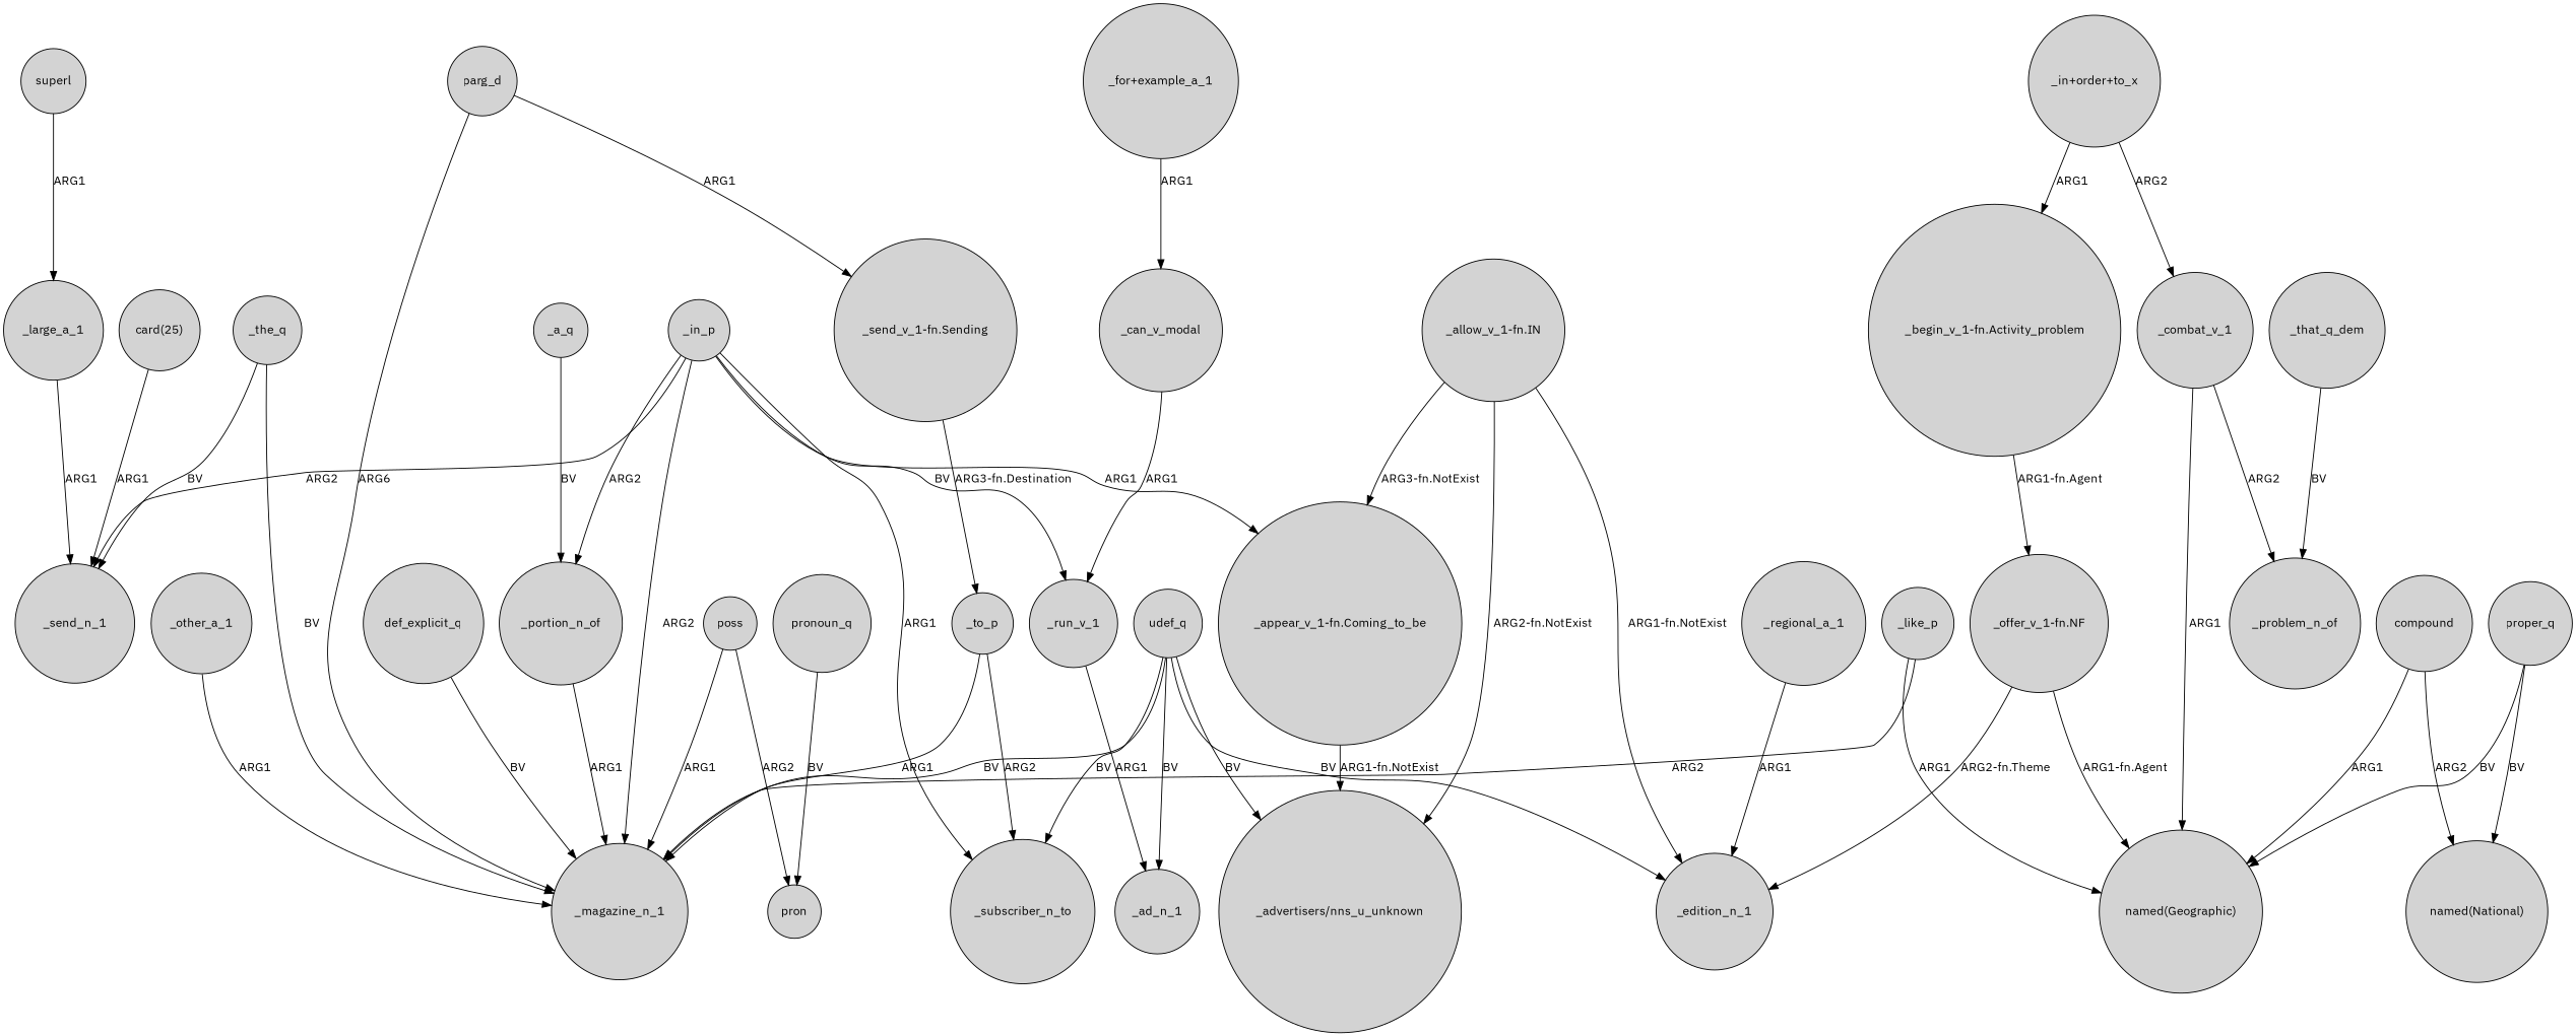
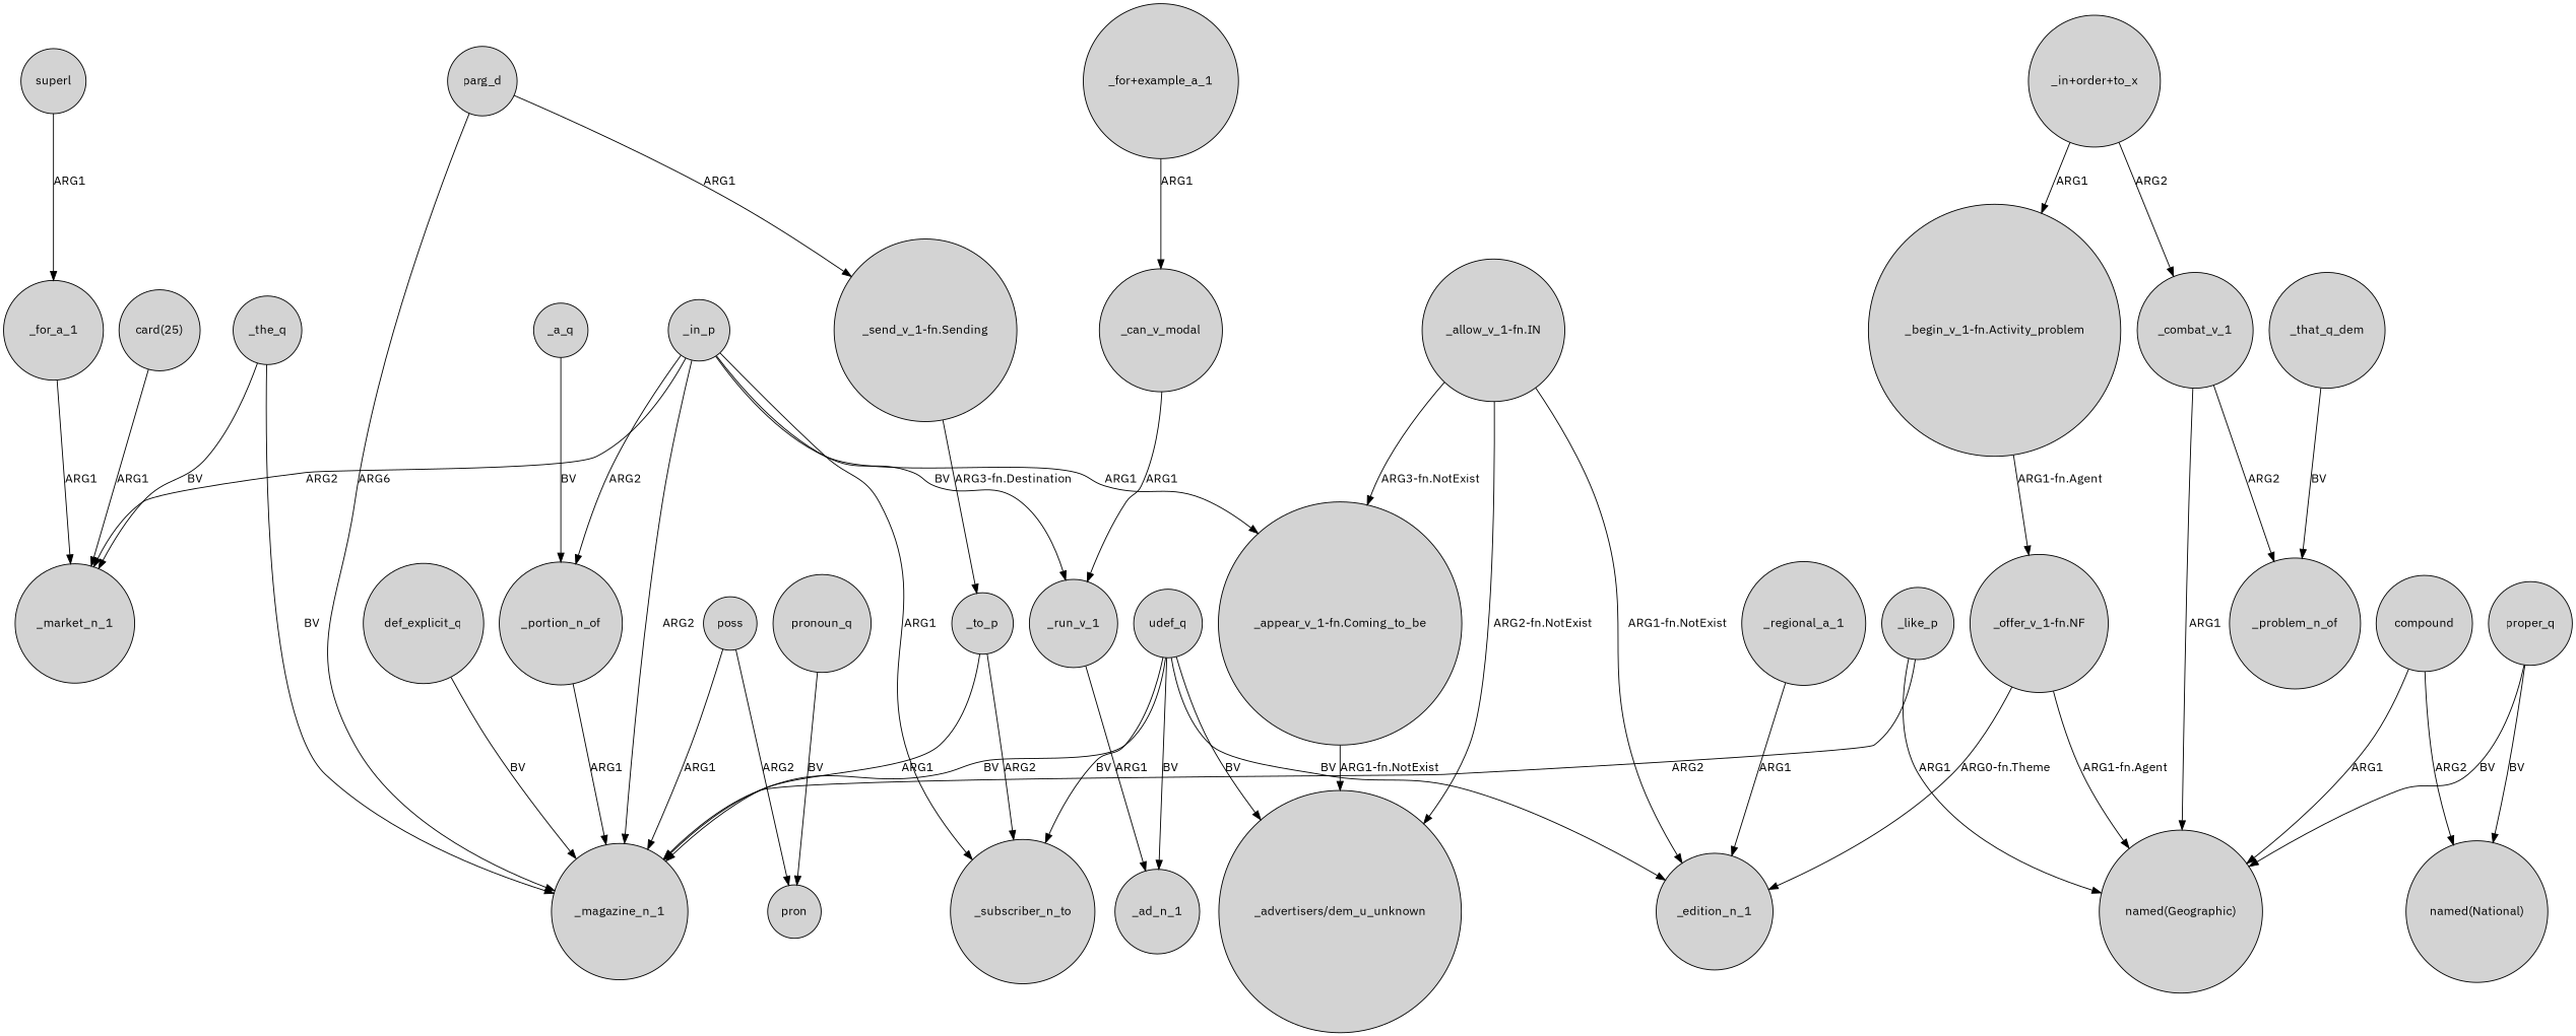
  digraph {
    fontname="IBM Plex Sans"
    node [fontname="IBM Plex Sans" shape=circle style=filled]
    edge [fontname="IBM Plex Sans"]
    superl
-   _large_a_1
-   _market_n_1 [label=_send_n_1]
+   _large_a_1 [label=_for_a_1]
+   _market_n_1
    n4 [label="_begin_v_1-fn.Activity_problem"]
    "_offer_v_1-fn.NF"
    _edition_n_1
    "named(Geographic)"
    _in_p
    _portion_n_of
    _magazine_n_1
    _subscriber_n_to
    "_appear_v_1-fn.Coming_to_be"
    _run_v_1
-   "_advertisers/nns_u_unknown"
+   "_advertisers/nns_u_unknown" [label="_advertisers/dem_u_unknown"]
    _ad_n_1
    "_in+order+to_x"
    _combat_v_1
    _problem_n_of
    def_explicit_q
    _to_p
    poss
    pron
    _regional_a_1
    _the_q
    _that_q_dem
    "_allow_v_1-fn.IN"
    udef_q
    compound
    "named(National)"
    pronoun_q
    _like_p
    "_send_v_1-fn.Sending"
-   _other_a_1
    proper_q
    _a_q
    parg_d
    _can_v_modal
    "card(25)"
    "_for+example_a_1"
    superl -> _large_a_1 [label=ARG1]
    _large_a_1 -> _market_n_1 [label=ARG1]
    n4 -> "_offer_v_1-fn.NF" [label="ARG1-fn.Agent"]
-   "_offer_v_1-fn.NF" -> _edition_n_1 [label="ARG2-fn.Theme"]
+   "_offer_v_1-fn.NF" -> _edition_n_1 [label="ARG0-fn.Theme"]
    "_offer_v_1-fn.NF" -> "named(Geographic)" [label="ARG1-fn.Agent"]
    _in_p -> _market_n_1 [label=ARG2]
    _in_p -> _portion_n_of [label=ARG2]
    _in_p -> _magazine_n_1 [label=ARG2]
    _in_p -> _subscriber_n_to [label=ARG1]
    _in_p -> "_appear_v_1-fn.Coming_to_be" [label=ARG1]
    _in_p -> _run_v_1 [label=BV]
    _portion_n_of -> _magazine_n_1 [label=ARG1]
    "_appear_v_1-fn.Coming_to_be" -> "_advertisers/nns_u_unknown" [label="ARG1-fn.NotExist"]
    _run_v_1 -> _ad_n_1 [label=ARG1]
    "_in+order+to_x" -> n4 [label=ARG1]
    "_in+order+to_x" -> _combat_v_1 [label=ARG2]
    _combat_v_1 -> "named(Geographic)" [label=ARG1]
    _combat_v_1 -> _problem_n_of [label=ARG2]
    def_explicit_q -> _magazine_n_1 [label=BV]
    _to_p -> _magazine_n_1 [label=ARG1]
    _to_p -> _subscriber_n_to [label=ARG2]
    poss -> _magazine_n_1 [label=ARG1]
    poss -> pron [label=ARG2]
    _regional_a_1 -> _edition_n_1 [label=ARG1]
    _the_q -> _market_n_1 [label=BV]
    _the_q -> _magazine_n_1 [label=BV]
    _that_q_dem -> _problem_n_of [label=BV]
    "_allow_v_1-fn.IN" -> _edition_n_1 [label="ARG1-fn.NotExist"]
    "_allow_v_1-fn.IN" -> "_appear_v_1-fn.Coming_to_be" [label="ARG3-fn.NotExist"]
    "_allow_v_1-fn.IN" -> "_advertisers/nns_u_unknown" [label="ARG2-fn.NotExist"]
    udef_q -> _edition_n_1 [label=BV]
    udef_q -> _magazine_n_1 [label=BV]
    udef_q -> _subscriber_n_to [label=BV]
    udef_q -> "_advertisers/nns_u_unknown" [label=BV]
    udef_q -> _ad_n_1 [label=BV]
    compound -> "named(Geographic)" [label=ARG1]
    compound -> "named(National)" [label=ARG2]
    pronoun_q -> pron [label=BV]
    _like_p -> "named(Geographic)" [label=ARG1]
    _like_p -> _magazine_n_1 [label=ARG2]
    "_send_v_1-fn.Sending" -> _to_p [label="ARG3-fn.Destination"]
-   _other_a_1 -> _magazine_n_1 [label=ARG1]
    proper_q -> "named(Geographic)" [label=BV]
    proper_q -> "named(National)" [label=BV]
    _a_q -> _portion_n_of [label=BV]
    parg_d -> _magazine_n_1 [label=ARG6]
    parg_d -> "_send_v_1-fn.Sending" [label=ARG1]
    _can_v_modal -> _run_v_1 [label=ARG1]
    "card(25)" -> _market_n_1 [label=ARG1]
    "_for+example_a_1" -> _can_v_modal [label=ARG1]
  }
